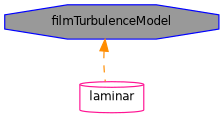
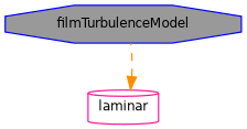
  digraph {
    node [fontname=Helvetica fontsize=10 style=filled]
    n1 [color=blue fillcolor=grey60 fontcolor=black height=0.2 label=filmTurbulenceModel shape=octagon width=0.4]
    n2 [color=deeppink fillcolor=white height=0.2 label=laminar shape=cylinder width=0.4]
-   n1 -> n2 [color=darkorange dir=back fontname=Helvetica fontsize=10 labelfontname=Helvetica labelfontsize=10 style=dashed]
+   n2 -> n1 [color=darkorange dir=back fontname=Helvetica fontsize=10 labelfontname=Helvetica labelfontsize=10 style=dashed]
  }
